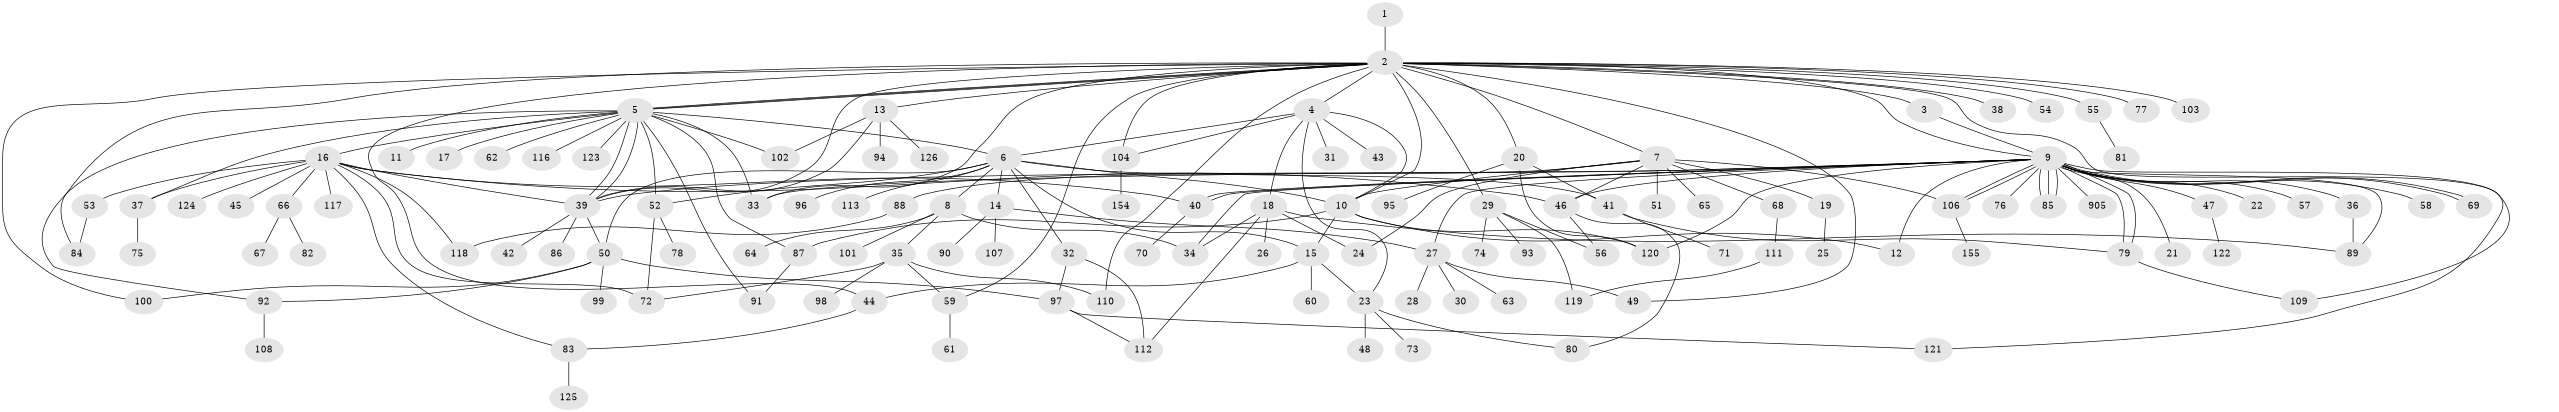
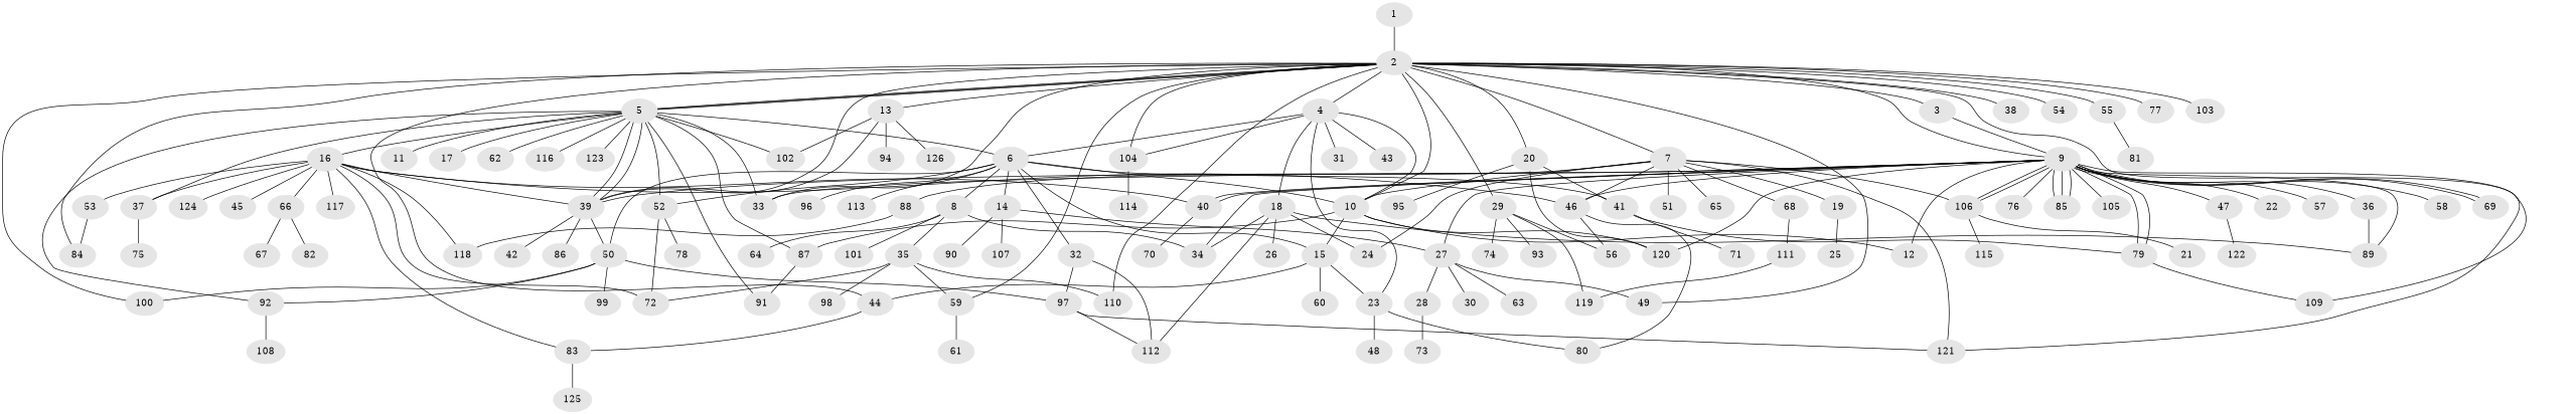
  graph {
    node [color=gray90 style=filled]
    1
    2
    3
    4
    5
    7
    9
    10
    13
    20
    29
    33
    38
    39
    44
    49
    54
    55
    59
    77
    84
    100
    103
    104
    109
    110
    6
    18
    23
    31
    43
    11
    16
    17
    37
    52
    62
    87
    91
    92
    102
    116
    123
    19
    24
    46
    51
    65
    68
    88
    106
    121
    34
    12
    21
    22
    27
    36
    40
    47
    57
    58
    69
    76
    79
    85
    89
-   105 [label=905]
+   105
    120
    15
    94
    126
    41
    95
    56
    74
    93
    119
    50
    42
    86
    83
    81
    61
-   114 [label=154]
+   114
    8
    14
    32
    96
    113
    26
    112
    48
    80
    45
    53
    66
    72
    117
    118
    124
    75
    78
    108
    35
    64
    101
    90
    107
    60
    97
    71
    99
    25
    111
-   115 [label=155]
+   115
    98
    28
    30
    63
    70
    122
    67
    82
    125
    73
    1 -- 2
    2 -- 3
    2 -- 4
    2 -- 5
    2 -- 5
    2 -- 5
    2 -- 7
    2 -- 9
    2 -- 10
    2 -- 13
    2 -- 20
    2 -- 29
    2 -- 33
    2 -- 38
    2 -- 39
    2 -- 44
    2 -- 49
    2 -- 54
    2 -- 55
    2 -- 59
    2 -- 77
    2 -- 84
    2 -- 100
    2 -- 103
    2 -- 104
    2 -- 109
    2 -- 110
    3 -- 9
    4 -- 10
    4 -- 104
    4 -- 6
    4 -- 18
    4 -- 23
    4 -- 31
    4 -- 43
    5 -- 33
    5 -- 39
    5 -- 39
    5 -- 6
    5 -- 11
    5 -- 16
    5 -- 17
    5 -- 37
    5 -- 52
    5 -- 62
    5 -- 87
    5 -- 91
    5 -- 92
    5 -- 102
    5 -- 116
    5 -- 123
    7 -- 10
    7 -- 19
    7 -- 24
    7 -- 46
    7 -- 51
    7 -- 65
    7 -- 68
    7 -- 88
    7 -- 106
+   7 -- 121
    9 -- 33
    9 -- 39
    9 -- 46
    9 -- 106
    9 -- 106
    9 -- 121
    9 -- 34
    9 -- 12
-   9 -- 21
+   106 -- 21
    9 -- 22
    9 -- 27
    9 -- 36
    9 -- 40
    9 -- 40
    9 -- 47
    9 -- 57
    9 -- 58
    9 -- 69
    9 -- 69
    9 -- 76
    9 -- 79
    9 -- 79
    9 -- 85
    9 -- 85
    9 -- 85
    9 -- 89
    9 -- 105
    9 -- 120
    10 -- 87
    10 -- 12
    10 -- 120
    10 -- 15
    13 -- 39
    13 -- 102
    13 -- 94
    13 -- 126
    20 -- 120
    20 -- 41
    20 -- 95
    29 -- 56
    29 -- 74
    29 -- 93
    29 -- 119
    39 -- 50
    39 -- 42
    39 -- 86
    44 -- 83
    55 -- 81
    59 -- 61
    104 -- 114
    6 -- 10
    6 -- 52
    6 -- 15
    6 -- 41
    6 -- 50
    6 -- 8
    6 -- 14
    6 -- 32
    6 -- 96
    6 -- 113
    18 -- 24
    18 -- 34
    18 -- 89
    18 -- 26
    18 -- 112
    23 -- 48
    23 -- 80
    16 -- 39
    16 -- 37
    16 -- 46
    16 -- 40
    16 -- 83
    16 -- 45
    16 -- 53
    16 -- 66
    16 -- 72
    16 -- 117
    16 -- 118
    16 -- 124
    37 -- 75
    52 -- 72
    52 -- 78
    87 -- 91
    92 -- 108
    19 -- 25
    46 -- 56
    46 -- 80
    68 -- 111
    88 -- 118
    106 -- 115
    27 -- 49
    27 -- 28
    27 -- 30
    27 -- 63
    36 -- 89
    40 -- 70
    47 -- 122
    79 -- 109
    15 -- 44
    15 -- 23
    15 -- 60
    41 -- 79
    41 -- 71
    50 -- 100
    50 -- 92
    50 -- 97
    50 -- 99
    83 -- 125
    8 -- 34
    8 -- 35
    8 -- 64
    8 -- 101
    14 -- 27
    14 -- 90
    14 -- 107
    32 -- 112
    32 -- 97
    53 -- 84
    66 -- 67
    66 -- 82
    35 -- 59
    35 -- 110
    35 -- 72
    35 -- 98
    97 -- 121
    97 -- 112
    111 -- 119
-   23 -- 73
+   28 -- 73
  }
